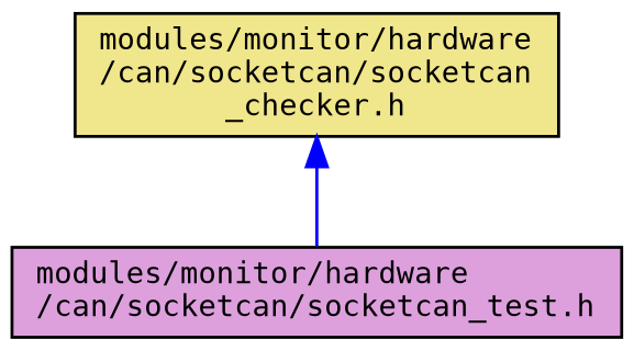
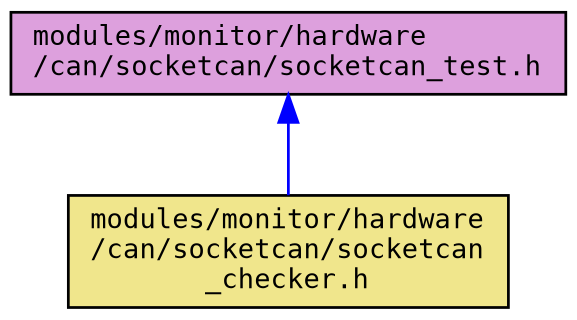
  digraph {
    fontname="DejaVu Sans Mono"
    node [color=black fontname="DejaVu Sans Mono" fontsize=10 shape=record style=filled]
    n1 [fillcolor=plum fontcolor=black height=0.2 label="modules/monitor/hardware\l/can/socketcan/socketcan_test.h" width=0.4]
    n2 [fillcolor=khaki height=0.2 label="modules/monitor/hardware\l/can/socketcan/socketcan\l_checker.h" width=0.4]
-   n2 -> n1 [color=blue dir=back fontname="DejaVu Sans Mono" fontsize=10 labelfontname=Helvetica labelfontsize=10 style=solid]
+   n1 -> n2 [color=blue dir=back fontname="DejaVu Sans Mono" fontsize=10 labelfontname=Helvetica labelfontsize=10 style=solid]
  }
